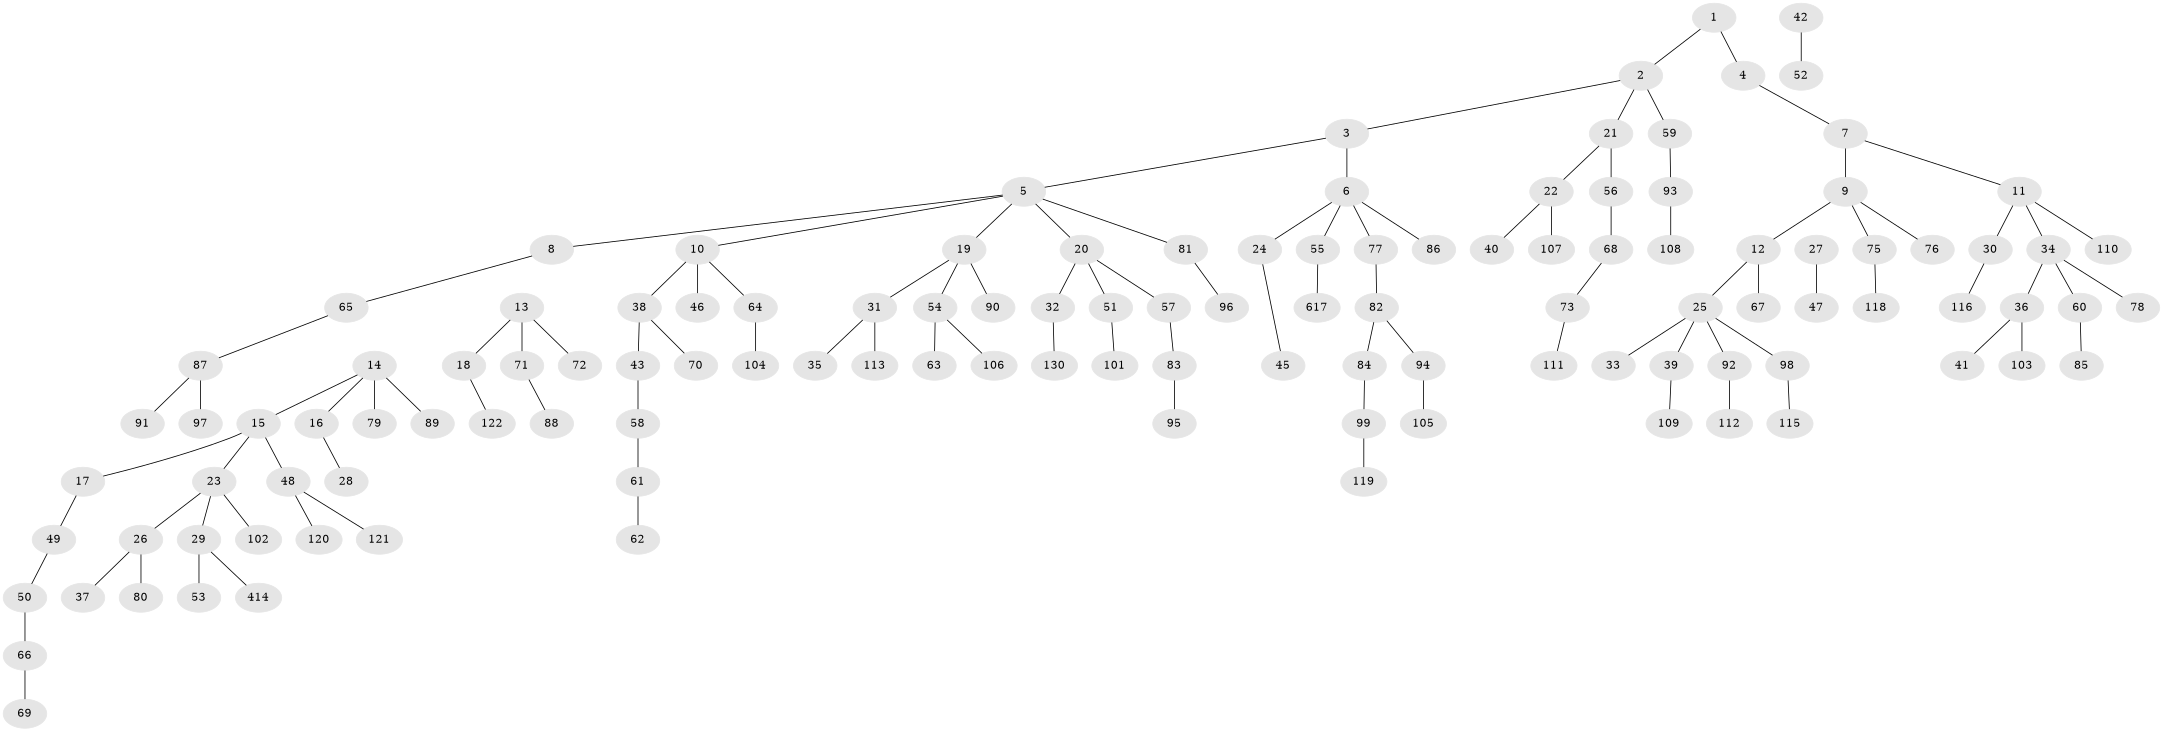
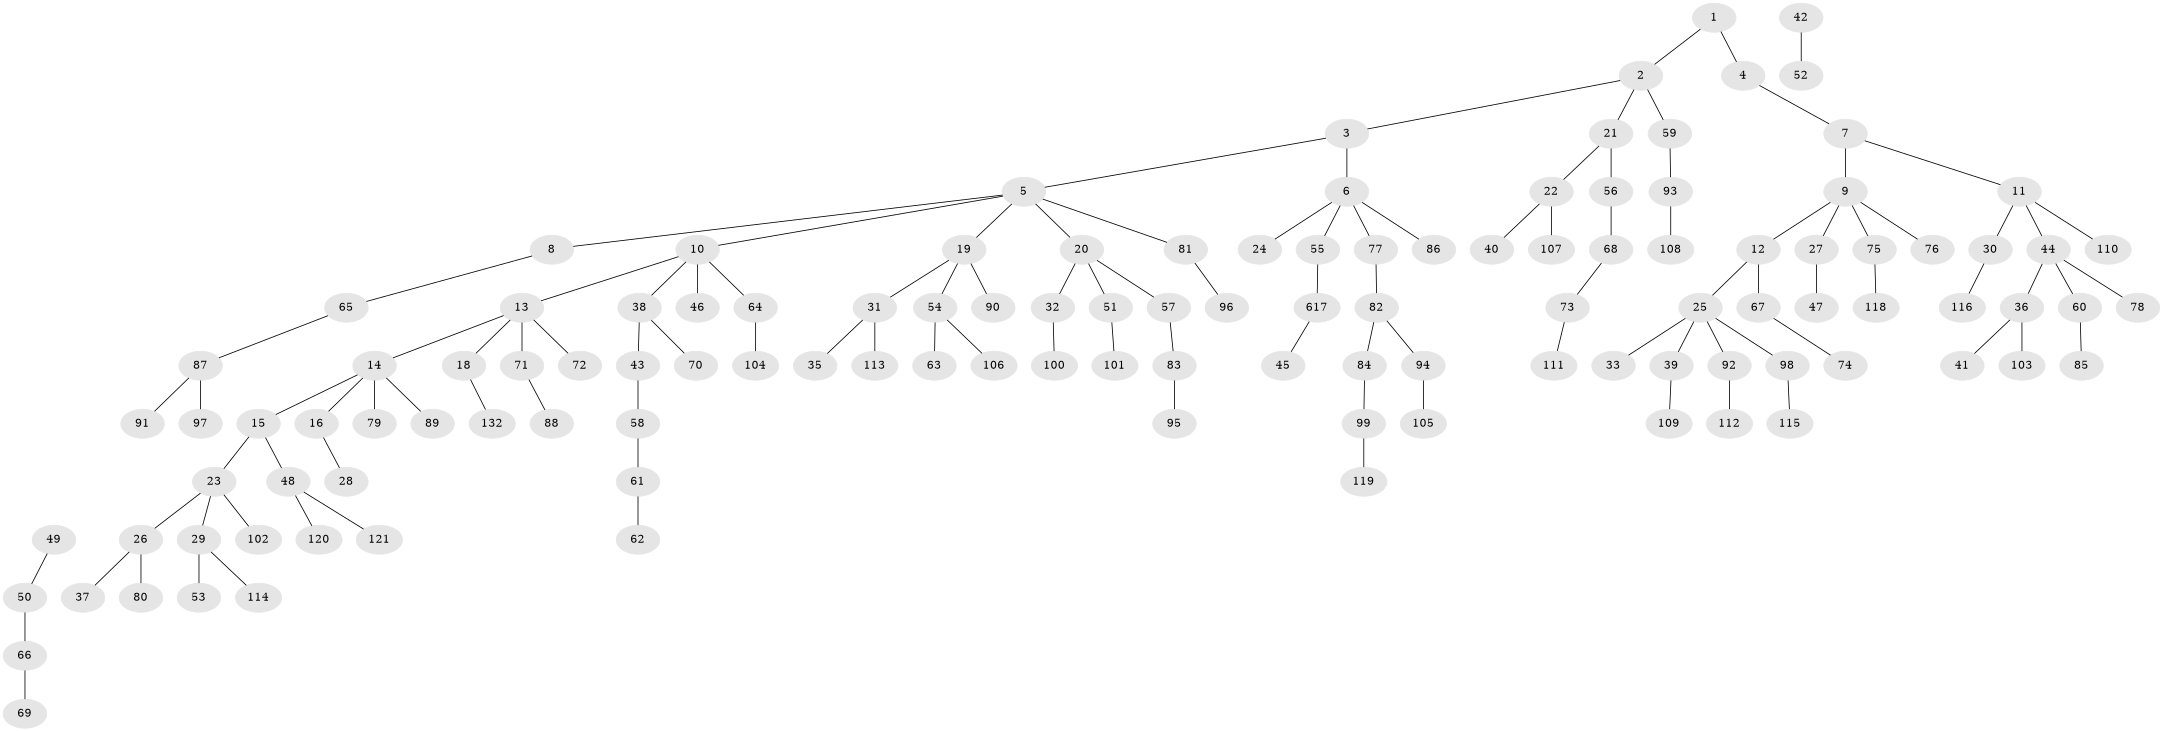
  graph {
    node [color=gray90 style=filled]
    1
    2
    4
    3
    21
    59
    7
    5
    6
    22
    56
    93
    8
    10
    19
    20
    81
    24
    55
    77
    86
    9
    11
    65
    13
    38
    46
    64
    31
    54
    90
    32
    51
    57
    96
    45
    n37 [label=617]
    82
    12
    27
    75
    76
    30
-   34
+   34 [label=44]
    110
    87
    25
    67
    47
    118
    14
    18
    71
    72
    43
    70
    104
    116
    36
    60
    78
    33
    39
    92
    98
+   74
    15
    16
    79
    89
-   122
+   122 [label=132]
    88
-   17
    23
    48
    28
    49
    26
    29
    102
    120
    121
    50
    35
    113
    63
    106
-   100 [label=130]
+   100
    101
    83
    40
    107
    68
    37
    80
    53
-   114 [label=414]
+   114
    109
    112
    115
    42
    52
    41
    103
    85
    58
    61
    66
    69
    73
    95
    62
    108
    91
    97
    111
    84
    94
    99
    105
    119
    1 -- 2
    1 -- 4
    2 -- 3
    2 -- 21
    2 -- 59
    4 -- 7
    3 -- 5
    3 -- 6
    21 -- 22
    21 -- 56
    59 -- 93
    7 -- 9
    7 -- 11
    5 -- 8
    5 -- 10
    5 -- 19
    5 -- 20
    5 -- 81
    6 -- 24
    6 -- 55
    6 -- 77
    6 -- 86
    22 -- 40
    22 -- 107
    56 -- 68
    93 -- 108
    8 -- 65
+   10 -- 13
    10 -- 38
    10 -- 46
    10 -- 64
    19 -- 31
    19 -- 54
    19 -- 90
    20 -- 32
    20 -- 51
    20 -- 57
    81 -- 96
-   24 -- 45
+   n37 -- 45
    55 -- n37
    77 -- 82
    9 -- 12
+   9 -- 27
    9 -- 75
    9 -- 76
    11 -- 30
    11 -- 34
    11 -- 110
    65 -- 87
+   13 -- 14
    13 -- 18
    13 -- 71
    13 -- 72
    38 -- 43
    38 -- 70
    64 -- 104
    31 -- 35
    31 -- 113
    54 -- 63
    54 -- 106
    32 -- 100
    51 -- 101
    57 -- 83
    82 -- 84
    82 -- 94
    12 -- 25
    12 -- 67
    27 -- 47
    75 -- 118
    30 -- 116
    34 -- 36
    34 -- 60
    34 -- 78
    87 -- 91
    87 -- 97
    25 -- 33
    25 -- 39
    25 -- 92
    25 -- 98
+   67 -- 74
    14 -- 15
    14 -- 16
    14 -- 79
    14 -- 89
    18 -- 122
    71 -- 88
    43 -- 58
    36 -- 41
    36 -- 103
    60 -- 85
    39 -- 109
    92 -- 112
    98 -- 115
-   15 -- 17
    15 -- 23
    15 -- 48
    16 -- 28
-   17 -- 49
    23 -- 26
    23 -- 29
    23 -- 102
    48 -- 120
    48 -- 121
    49 -- 50
    26 -- 37
    26 -- 80
    29 -- 53
    29 -- 114
    50 -- 66
    83 -- 95
    68 -- 73
    42 -- 52
    58 -- 61
    61 -- 62
    66 -- 69
    73 -- 111
    84 -- 99
    94 -- 105
    99 -- 119
  }
